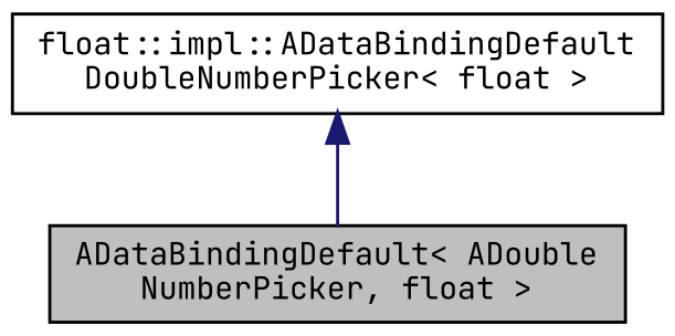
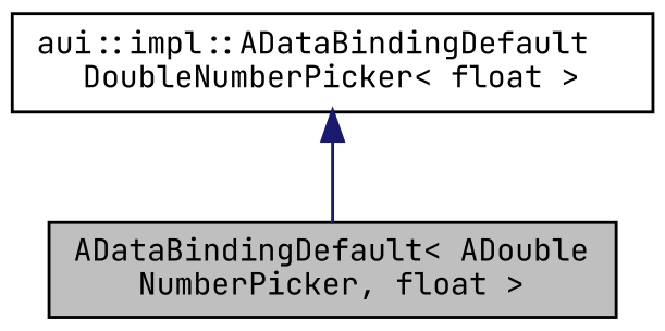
  digraph {
    fontname="JetBrains Mono"
    node [color=black fontname="JetBrains Mono" fontsize=10 shape=record style=filled]
    n1 [fillcolor=grey75 fontcolor=black height=0.2 label="ADataBindingDefault\< ADouble\lNumberPicker, float \>" width=0.4]
-   n2 [fillcolor=white height=0.2 label="float::impl::ADataBindingDefault\lDoubleNumberPicker\< float \>" width=0.4]
+   n2 [fillcolor=white height=0.2 label="aui::impl::ADataBindingDefault\lDoubleNumberPicker\< float \>" width=0.4]
    n2 -> n1 [color=midnightblue dir=back fontname="JetBrains Mono" fontsize=10 labelfontname=Helvetica labelfontsize=10 style=solid]
  }
